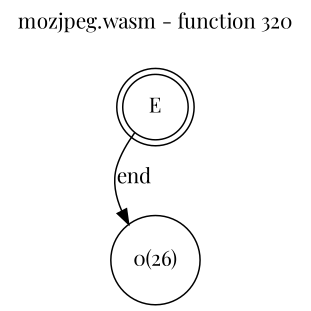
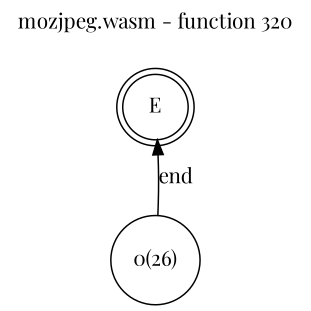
  digraph {
    label="mozjpeg.wasm - function 320"
    labelfontcolor=black
    labelfontname=Helvetica
    labelfontsize=16
    labelloc=t
    fontname="Playfair Display"
    node [fontname="Playfair Display"]
    E [shape=doublecircle]
    n2 [fontcolor=black label="0(26)" shape=circle]
-   E -> n2 [label=end fontname="Playfair Display"]
+   n2 -> E [label=end fontname="Playfair Display"]
  }
